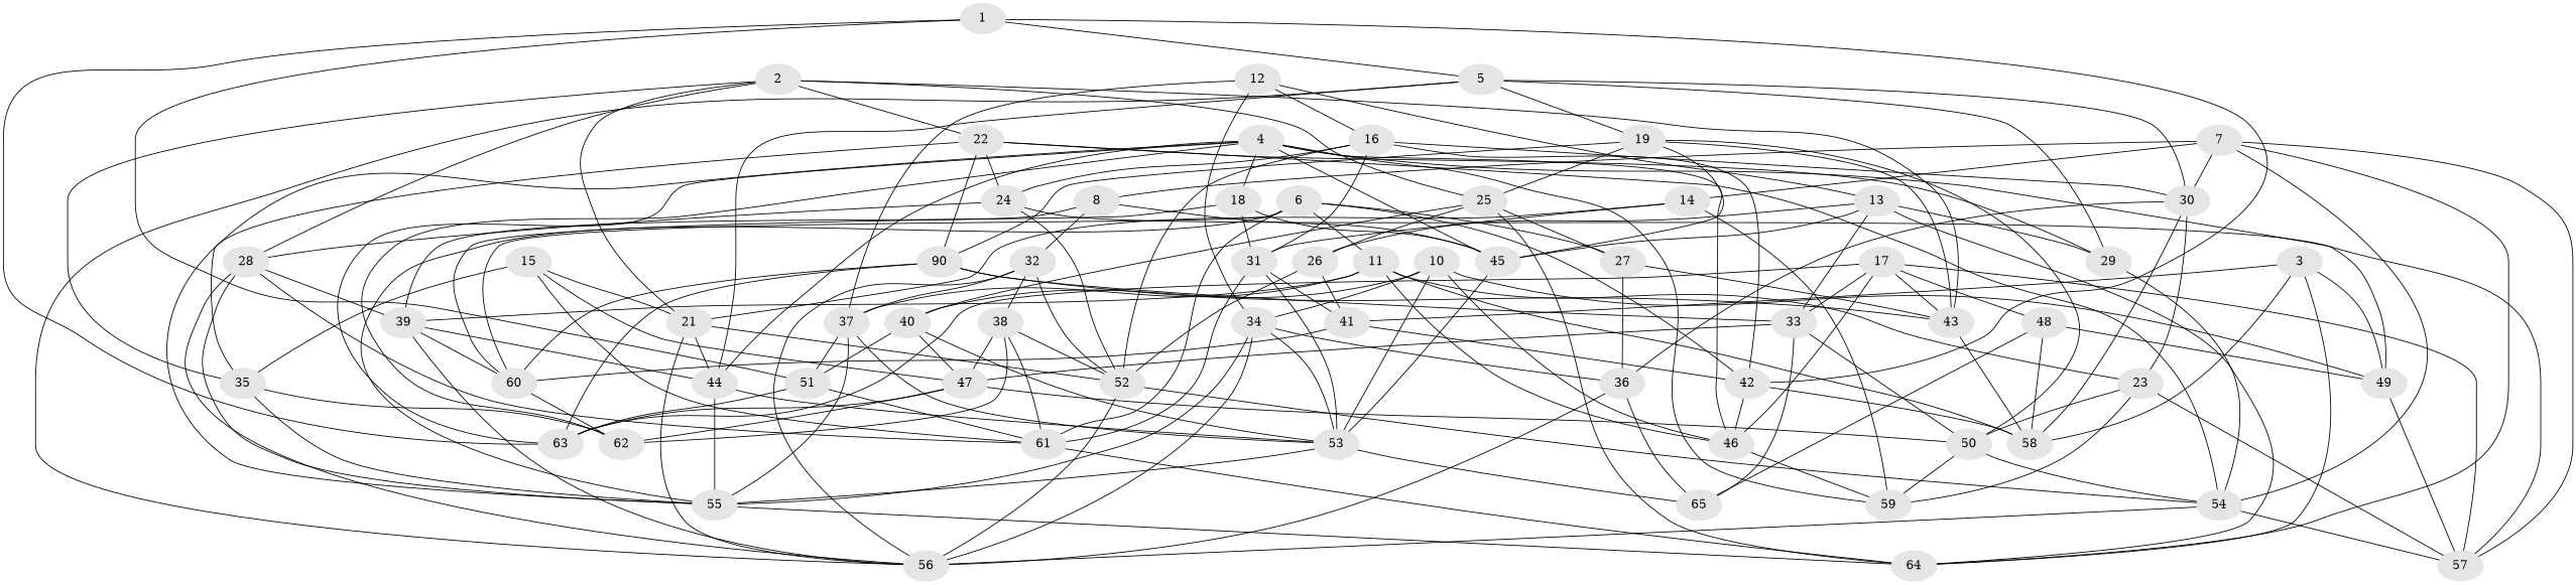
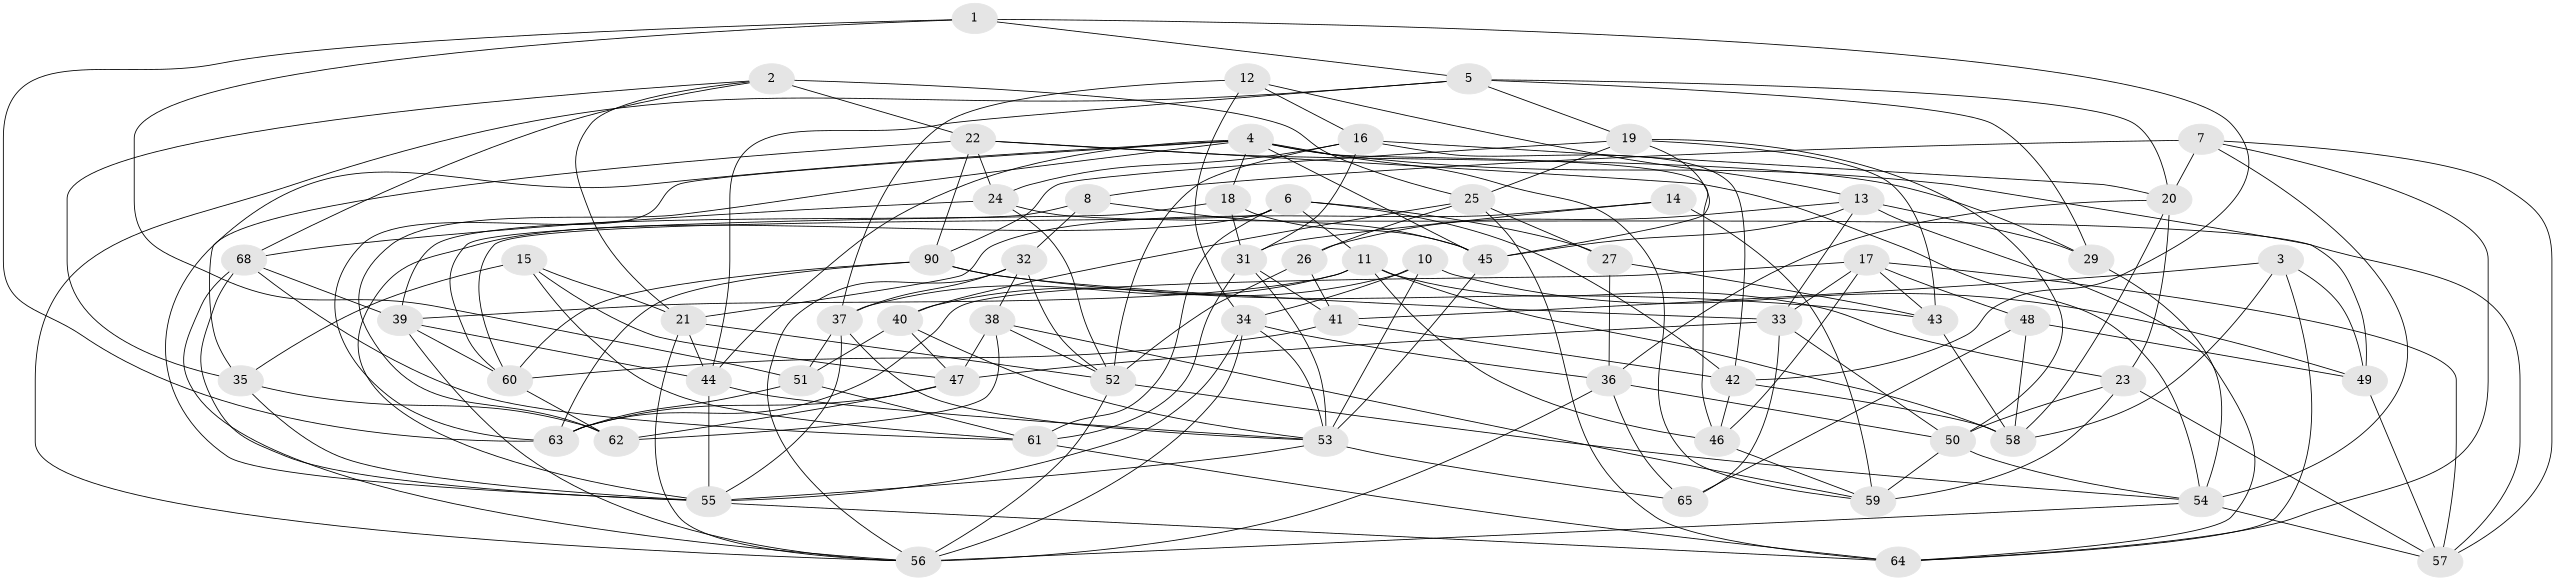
  graph {
    node [color=gray90 style=filled]
    edge [weight=1.0]
    1
    5
    42
    51
    63
    44
    19
-   20 [label=30]
+   20
    29
    56
    58
    46
    61
    2
    21
    22
    25
-   28
+   28 [label=68]
    35
    43
    52
    54
    24
    n24 [label=90]
    64
    27
    40
    26
    55
    39
    62
    3
    41
    49
    60
    57
    4
    18
    45
    59
    31
    53
    50
    23
    36
    6
    11
    37
    7
    8
    14
    32
    38
    48
    65
    10
    34
    47
    12
    13
    16
    33
    15
    17
    1 -- 5
    1 -- 42
    1 -- 51
    1 -- 63
    5 -- 44
    5 -- 19
    5 -- 20
    5 -- 29
    5 -- 56
    42 -- 58
    42 -- 46
    51 -- 63
    51 -- 61
    44 -- 55
    44 -- 53
    19 -- 25
    19 -- 43
    19 -- n24
    19 -- 45
    19 -- 50
    20 -- 58
    20 -- 23
    20 -- 36
    29 -- 54
    46 -- 59
    61 -- 64
    2 -- 21
    2 -- 22
    2 -- 25
    2 -- 28
    2 -- 35
-   2 -- 43
    21 -- 44
    21 -- 56
    21 -- 52
    22 -- 29
    22 -- 35
    22 -- 54
    22 -- 24
    22 -- n24
    25 -- 64
    25 -- 27
    25 -- 40
    25 -- 26
    28 -- 56
    28 -- 61
    28 -- 55
    28 -- 39
    35 -- 55 [weight=2.0]
    35 -- 62
    43 -- 58
    52 -- 56 [weight=2.0]
    52 -- 54
    54 -- 56
    54 -- 57
    24 -- 28
    24 -- 52
    24 -- 57
    n24 -- 63
    n24 -- 43
    n24 -- 60
    n24 -- 33
    27 -- 43
    27 -- 36
    40 -- 51 [weight=2.0]
    40 -- 53
    40 -- 47
    26 -- 52
    26 -- 41
    55 -- 64
    39 -- 44
    39 -- 56
    39 -- 60
    3 -- 58
    3 -- 64
    3 -- 41
    3 -- 49
    41 -- 42
    41 -- 60
    49 -- 57
    60 -- 62
    4 -- 63
    4 -- 44
    4 -- 46
    4 -- 55
    4 -- 62
    4 -- 49 [weight=2.0]
    4 -- 18
    4 -- 45
    4 -- 59
    18 -- 60
    18 -- 45
    18 -- 31
    45 -- 53
    31 -- 61
    31 -- 41
    31 -- 53
    53 -- 55
    53 -- 65
    50 -- 54
    50 -- 59
    23 -- 57
    23 -- 59
    23 -- 50
    36 -- 56
-   47 -- 50
+   36 -- 50
    36 -- 65
    6 -- 42
    6 -- 61
    6 -- 27
    6 -- 55
    6 -- 60
    6 -- 11
    11 -- 58
    11 -- 46
    11 -- 39
    11 -- 23
    11 -- 37
    37 -- 51
    37 -- 55
    37 -- 53
    7 -- 20
    7 -- 54
    7 -- 64
    7 -- 57
    7 -- 8
-   7 -- 14
    8 -- 39
    8 -- 45
    8 -- 32
    14 -- 21
    14 -- 59
    14 -- 31
    32 -- 56
    32 -- 52 [weight=2.0]
    32 -- 37
    32 -- 38
    38 -- 52
    38 -- 62
-   38 -- 61
+   38 -- 59
    38 -- 47
    48 -- 58
    48 -- 49
    48 -- 65
-   10 -- 46
    10 -- 40
    10 -- 49
    10 -- 53 [weight=2.0]
    10 -- 34
    34 -- 56
    34 -- 55
    34 -- 53
    34 -- 36
    47 -- 63
    47 -- 62
    12 -- 37
    12 -- 34
    12 -- 13
    12 -- 16
    13 -- 29
    13 -- 64
    13 -- 26
    13 -- 45
    13 -- 33
    16 -- 42
    16 -- 20
    16 -- 52
    16 -- 24
    16 -- 31
    33 -- 50
    33 -- 65
    33 -- 47
    15 -- 61
    15 -- 21
    15 -- 35
    15 -- 47
    17 -- 63
    17 -- 46
    17 -- 43
    17 -- 57
    17 -- 48
    17 -- 33
  }
